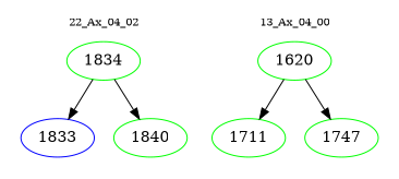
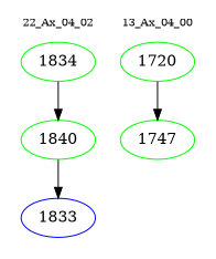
  digraph {
    node [color=green]
    edge [color=black]
    n1 [label=1834]
    n2 [color=blue label=1833]
    n3 [label=1840]
-   n4 [label=1620]
-   n5 [label=1711]
+   n4 [label=1720]
    n6 [label=1747]
    subgraph cluster_1 {
      color=white
      fontsize=10
      label="22_Ax_04_02"
      n1
      n2
      n3
    }
    subgraph cluster_2 {
      color=white
      fontsize=10
      label="13_Ax_04_00"
      n4
-     n5
      n6
    }
-   n1 -> n2
+   n3 -> n2
    n1 -> n3
-   n4 -> n5
    n4 -> n6
  }
